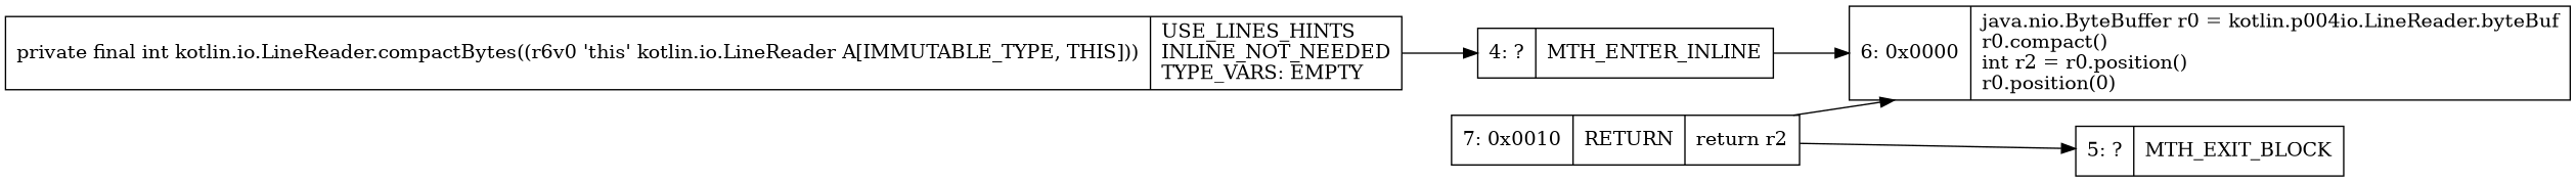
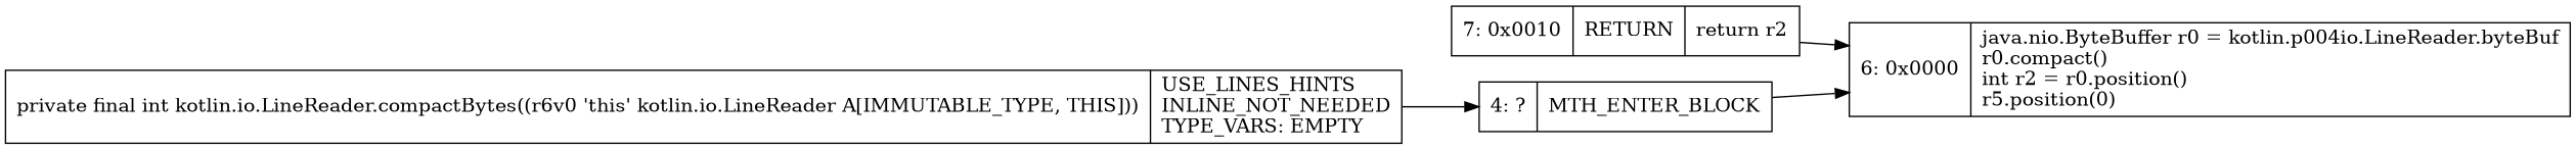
  digraph {
    rankdir=LR
    node [shape=record]
-   n1 [label="{4\:\ ?|MTH_ENTER_INLINE\l}"]
-   n2 [label="{6\:\ 0x0000|java.nio.ByteBuffer r0 = kotlin.p004io.LineReader.byteBuf\lr0.compact()\lint r2 = r0.position()\lr0.position(0)\l}"]
+   n1 [label="{4\:\ ?|MTH_ENTER_BLOCK\l}"]
+   n2 [label="{6\:\ 0x0000|java.nio.ByteBuffer r0 = kotlin.p004io.LineReader.byteBuf\lr0.compact()\lint r2 = r0.position()\lr5.position(0)\l}"]
    n3 [label="{7\:\ 0x0010|RETURN\l|return r2\l}"]
-   n4 [label="{5\:\ ?|MTH_EXIT_BLOCK\l}"]
    n5 [label="{private final int kotlin.io.LineReader.compactBytes((r6v0 'this' kotlin.io.LineReader A[IMMUTABLE_TYPE, THIS]))  | USE_LINES_HINTS\lINLINE_NOT_NEEDED\lTYPE_VARS: EMPTY\l}"]
    n1 -> n2
    n3 -> n2
-   n3 -> n4
    n5 -> n1
  }
